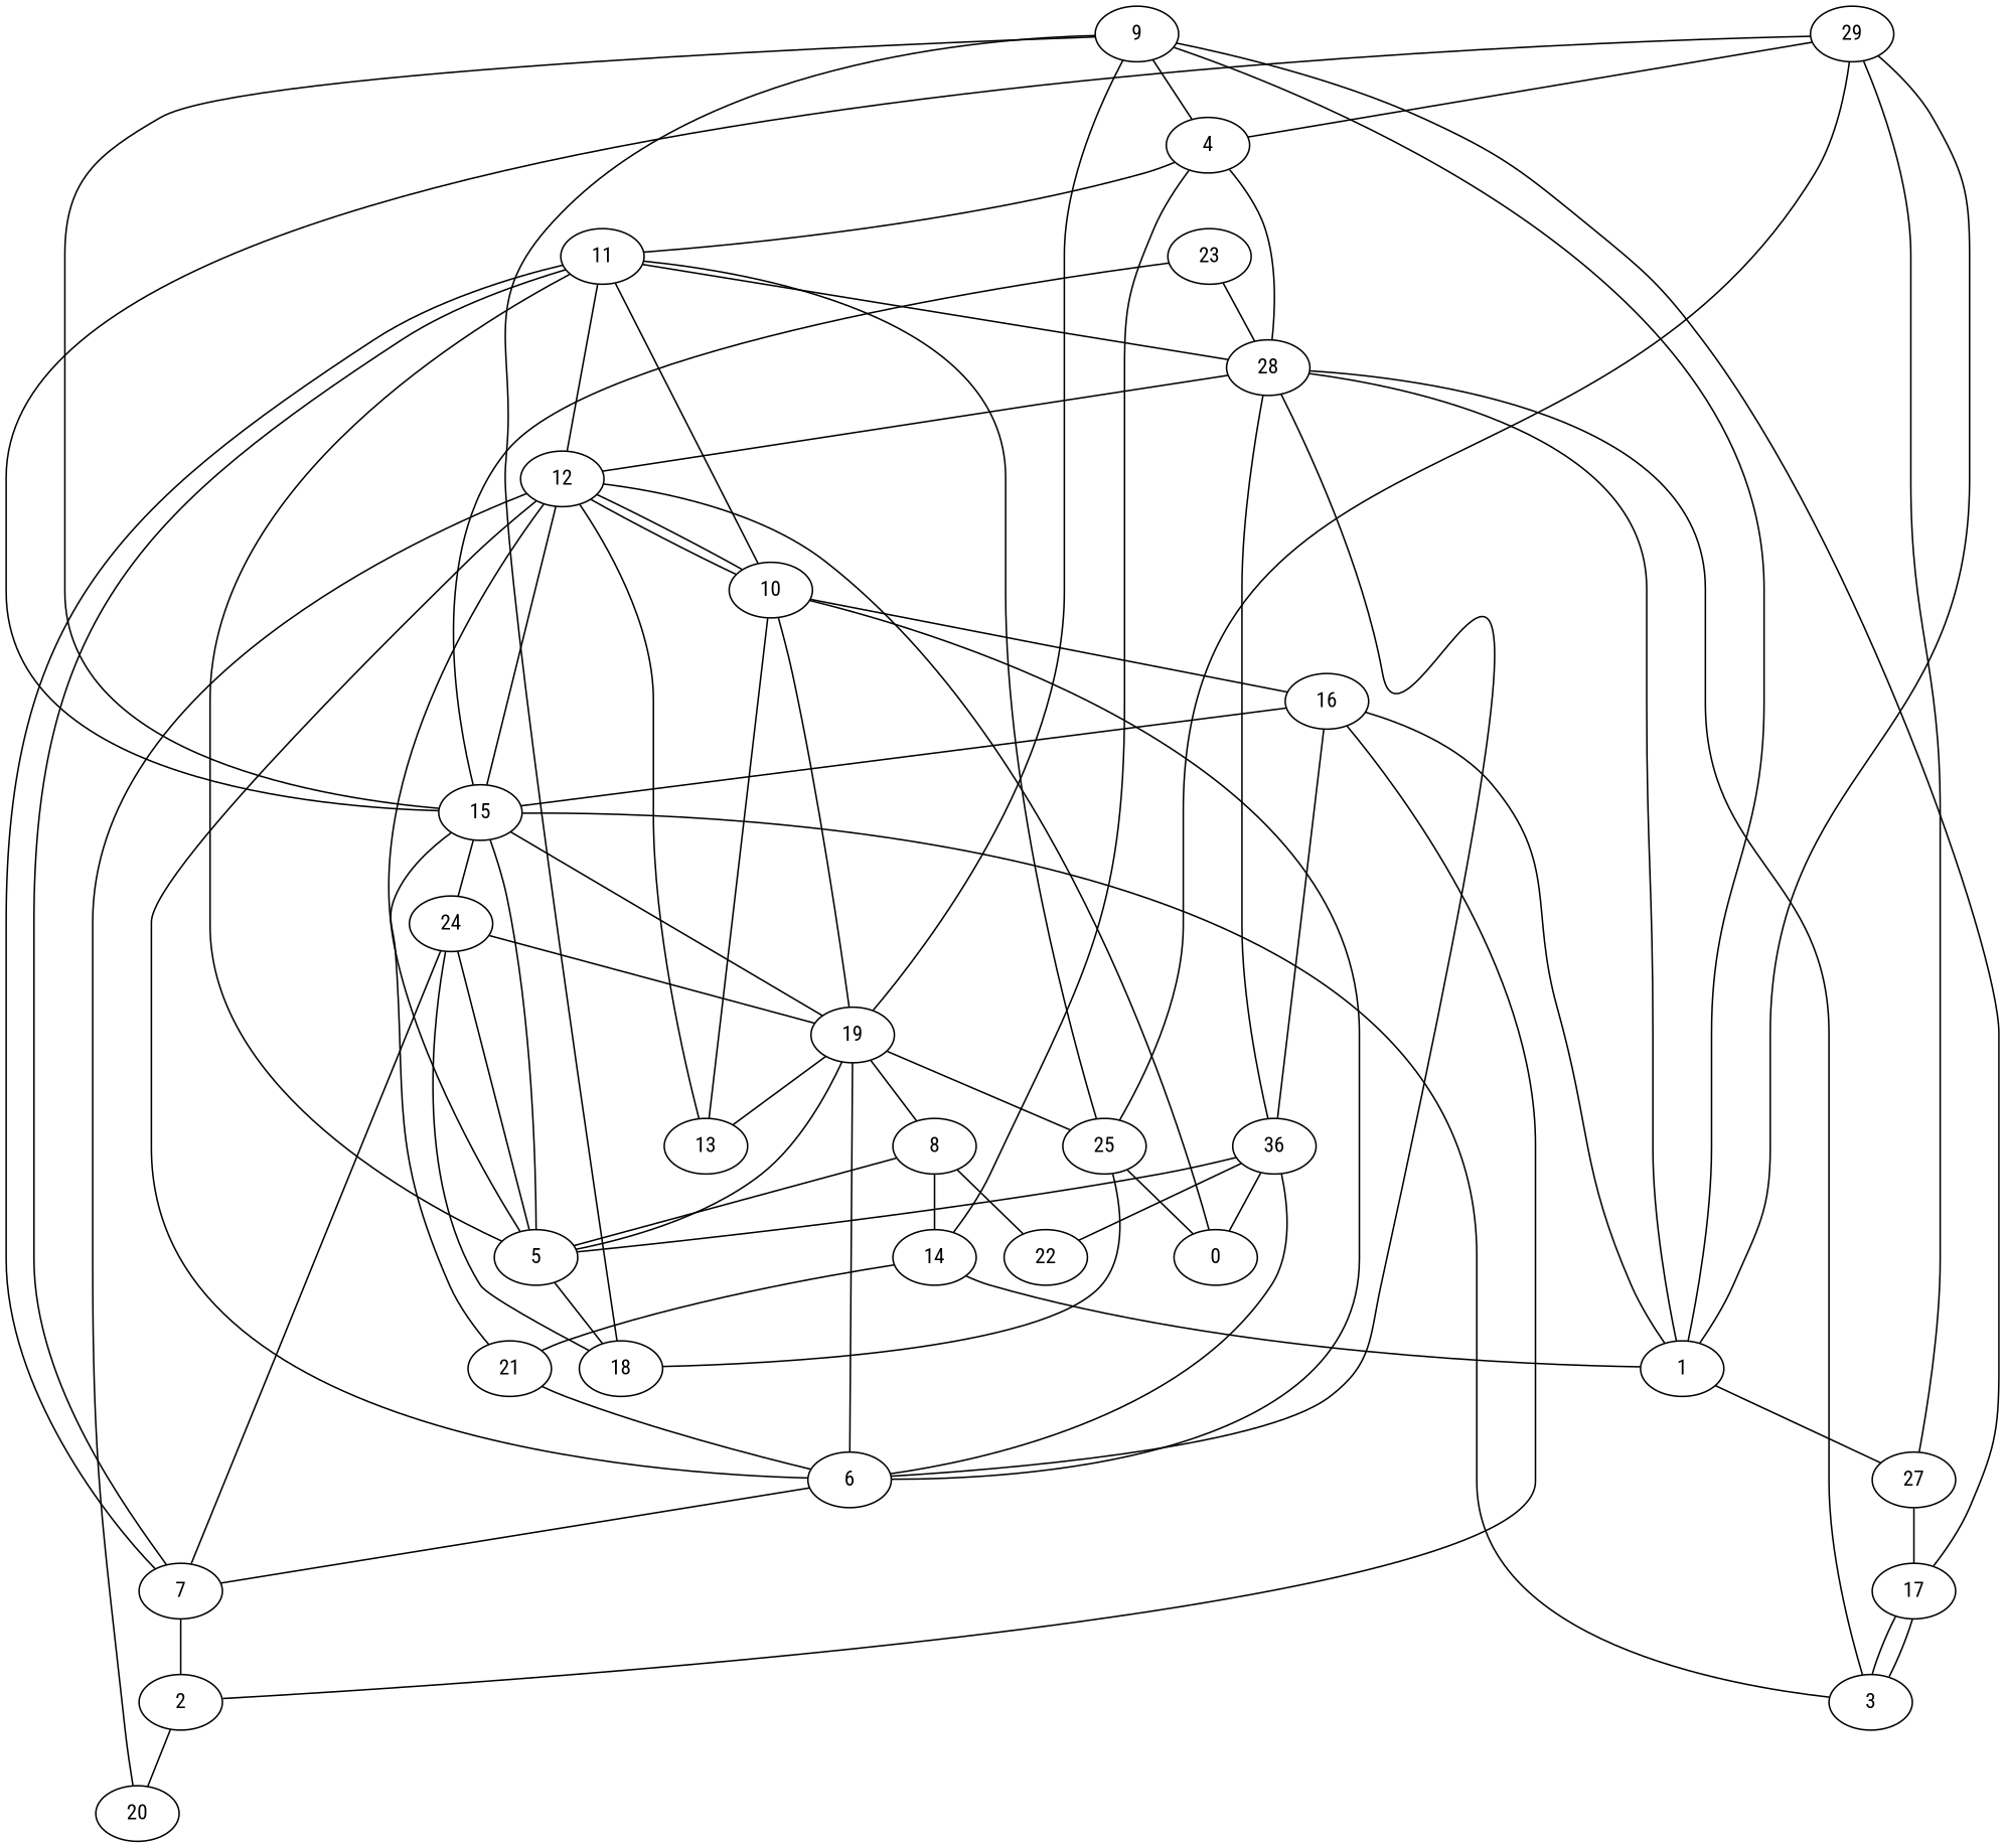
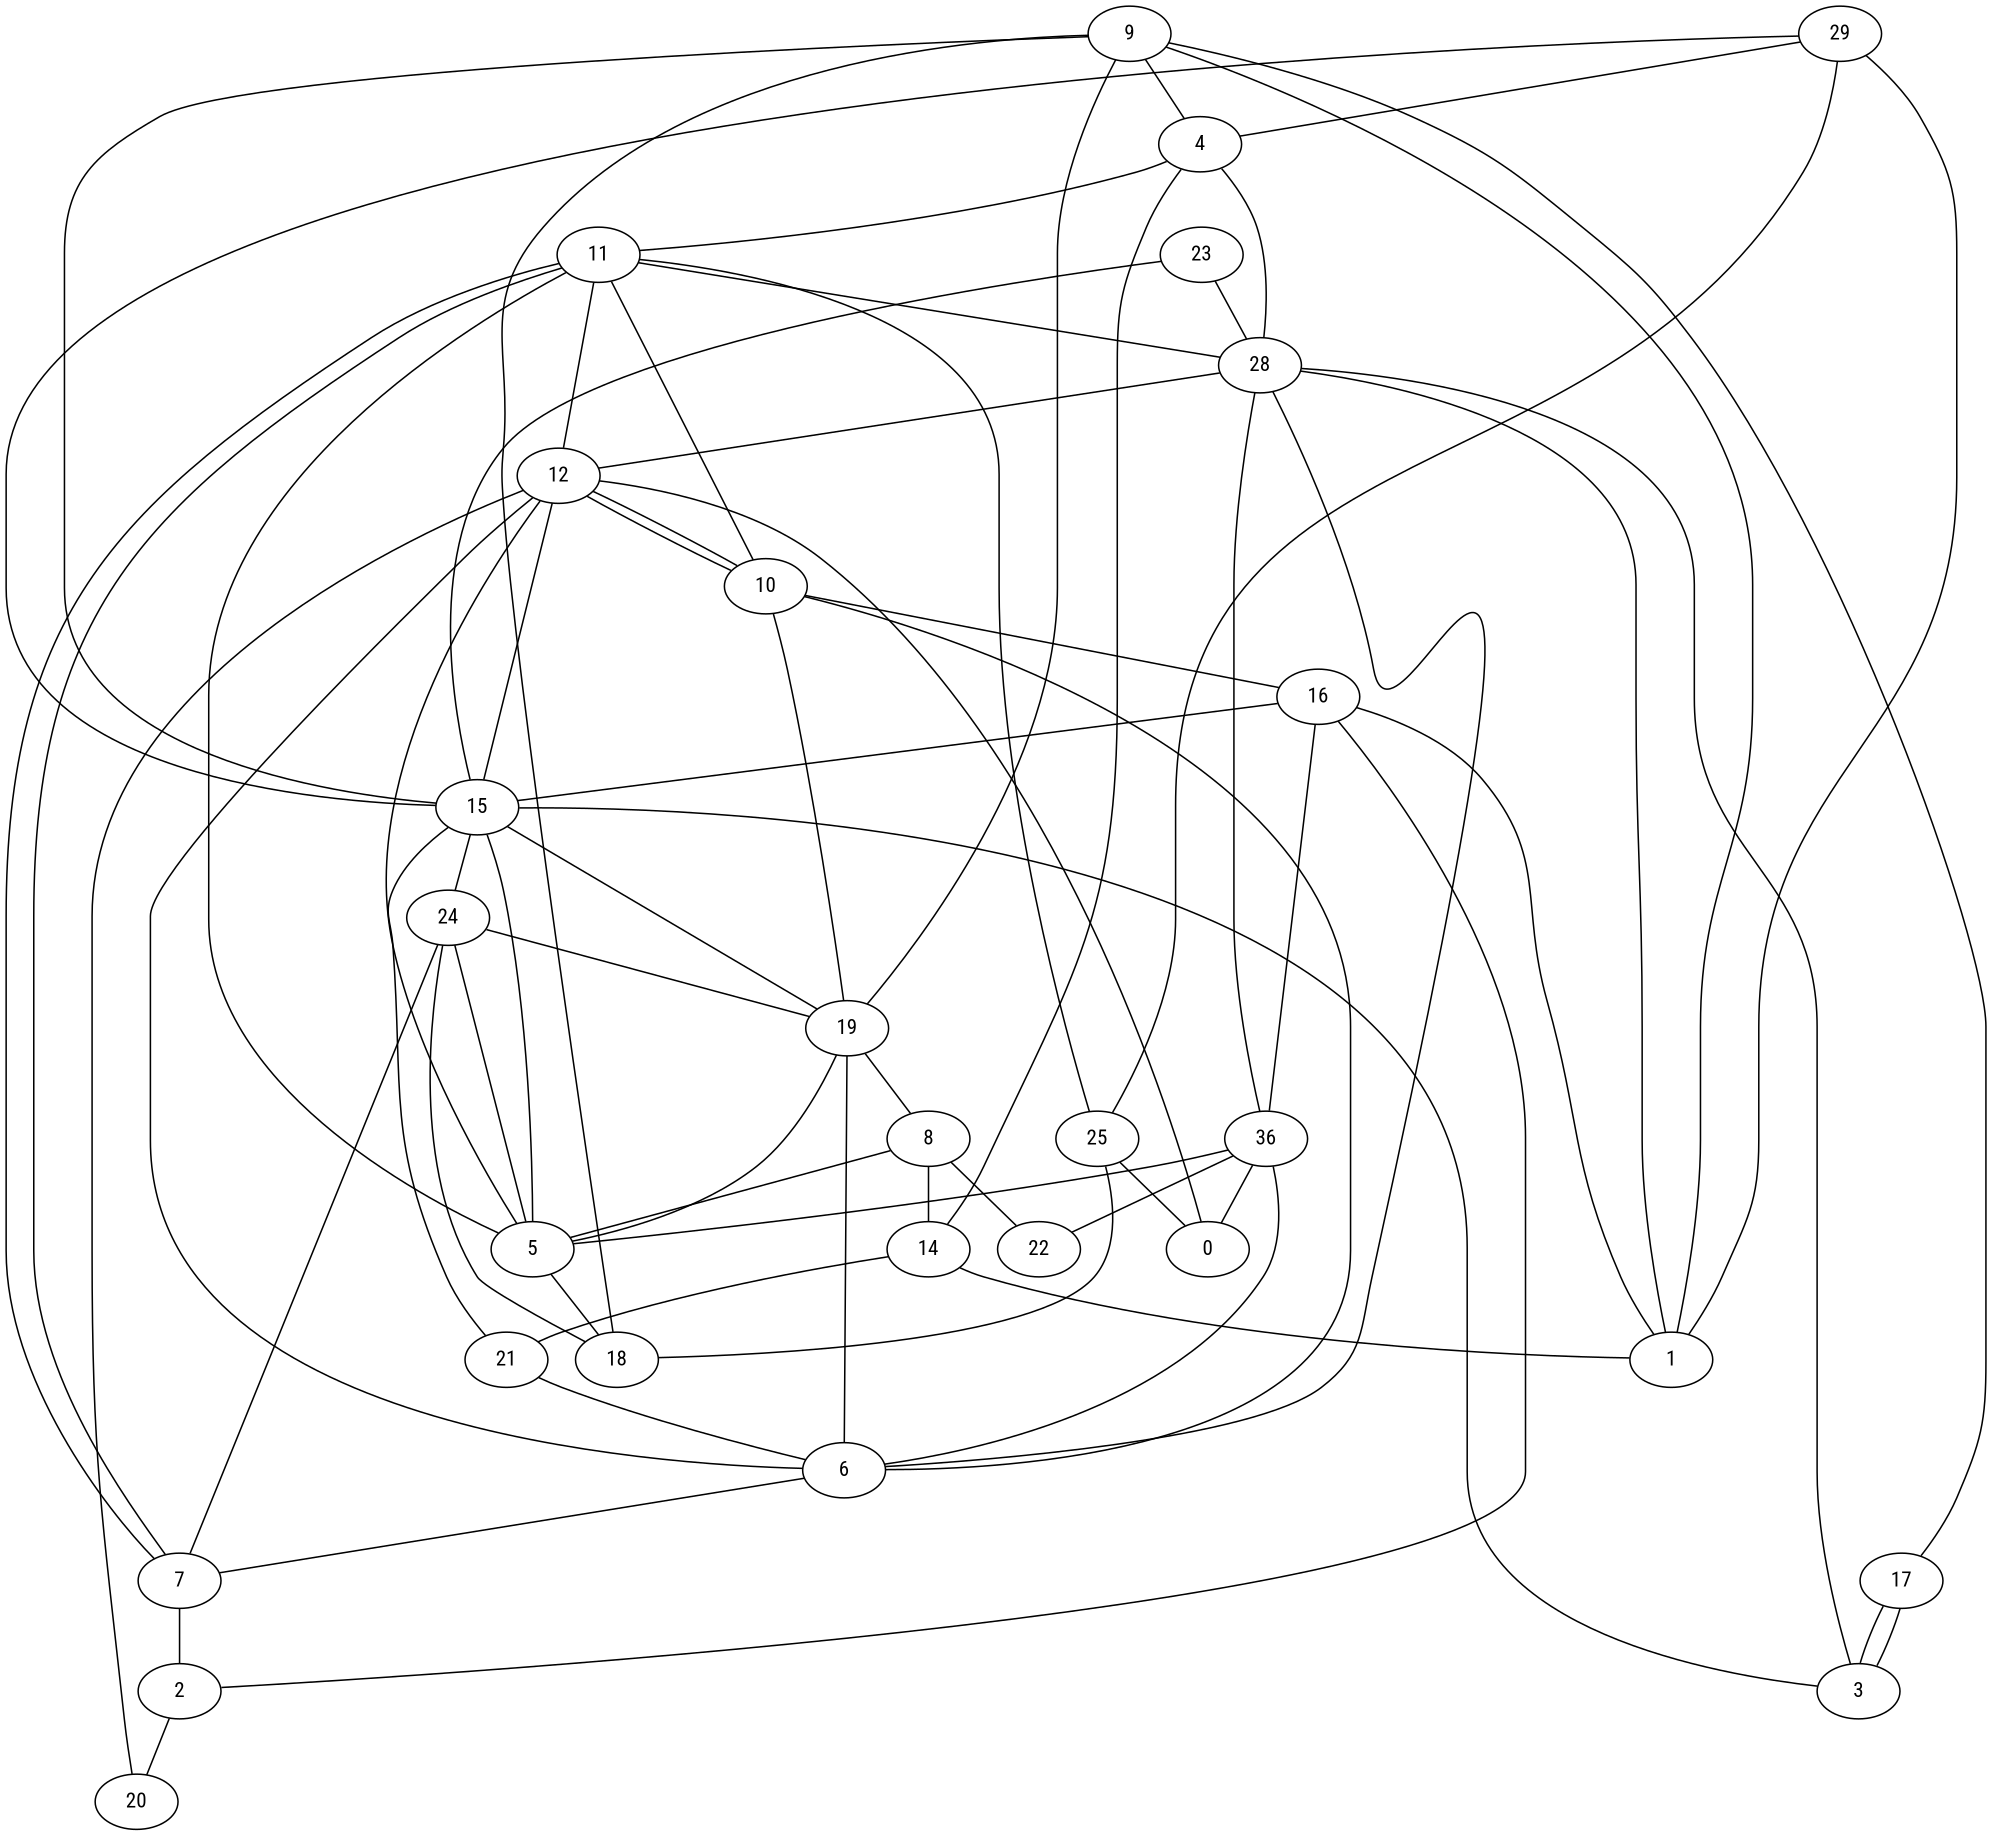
  graph {
    fontname="Roboto Condensed"
    node [fontname="Roboto Condensed"]
    edge [fontname="Roboto Condensed"]
    9
    18
    4
    19
    17
    11
    14
    28
    10
-   13
    25
    8
    3
    16
    12
    6
    15
    n18 [label=36]
    2
    5
    0
    7
    21
    24
    22
    20
    29
-   27
    1
    23
    9 -- 18
    9 -- 4
    9 -- 19
    9 -- 17
    4 -- 11
    4 -- 14
    4 -- 28
    19 -- 10
-   19 -- 13
-   19 -- 25
    19 -- 8
    17 -- 3
    11 -- 28
    11 -- 10
    11 -- 7
    14 -- 21
    14 -- 1
    28 -- 12
    28 -- 6
    28 -- 1
-   10 -- 13
    10 -- 16
    10 -- 12
    10 -- 6
    25 -- 18
    25 -- 11
    25 -- 0
    8 -- 14
    8 -- 5
    8 -- 22
    3 -- 17
    3 -- 28
    16 -- 15
    16 -- n18
    16 -- 2
    12 -- 11
    12 -- 10
-   12 -- 13
    12 -- 6
    12 -- 5
    12 -- 0
    6 -- 19
    6 -- 7
    15 -- 9
    15 -- 19
    15 -- 3
    15 -- 12
    15 -- 21
    15 -- 24
    n18 -- 28
    n18 -- 6
    n18 -- 5
    n18 -- 0
    n18 -- 22
    2 -- 20
    5 -- 18
    5 -- 19
    5 -- 11
    5 -- 15
    7 -- 11
    7 -- 2
    7 -- 24
    21 -- 6
    24 -- 18
    24 -- 19
    24 -- 5
    20 -- 12
    29 -- 4
    29 -- 25
    29 -- 15
-   29 -- 27
    29 -- 1
-   27 -- 17
    1 -- 9
    1 -- 16
-   1 -- 27
    23 -- 28
    23 -- 15
  }
